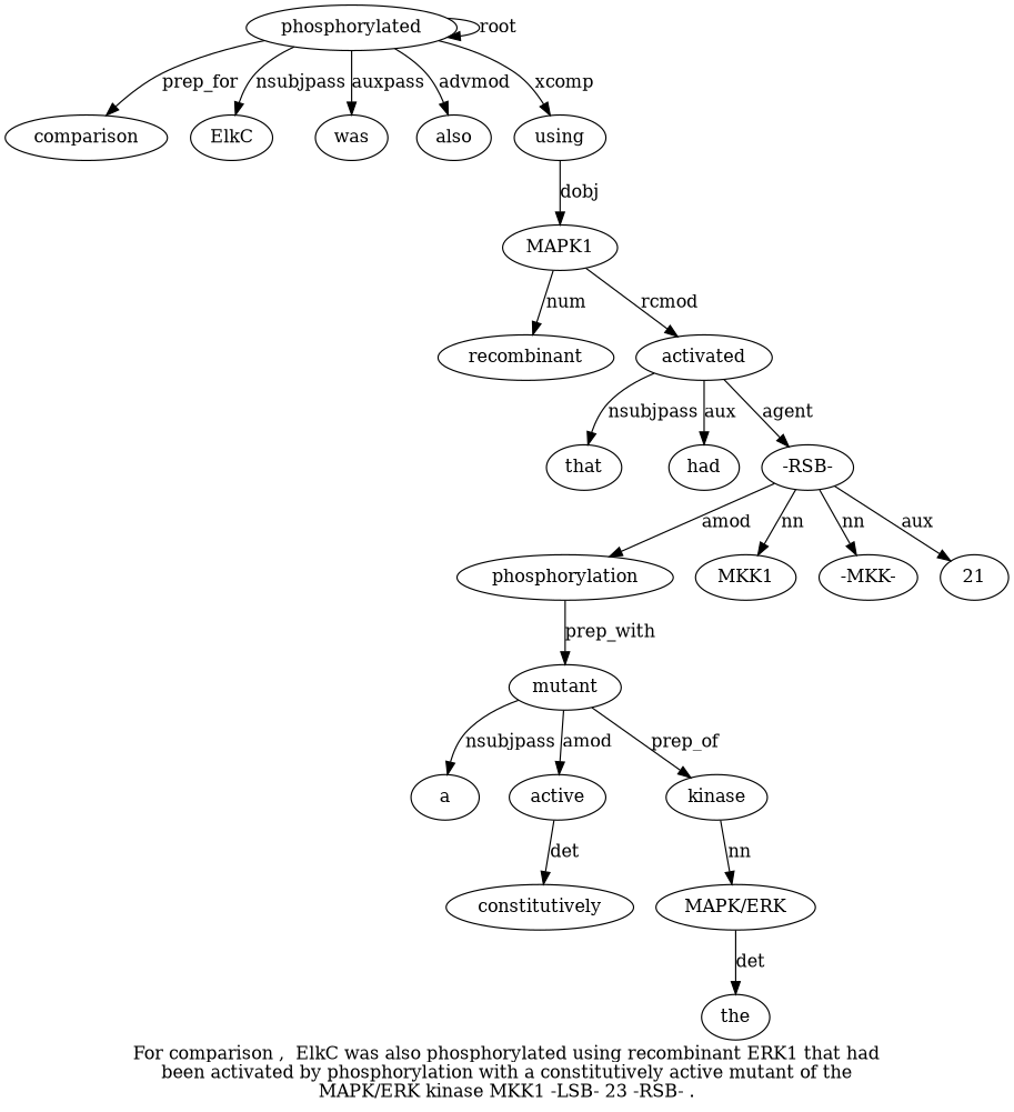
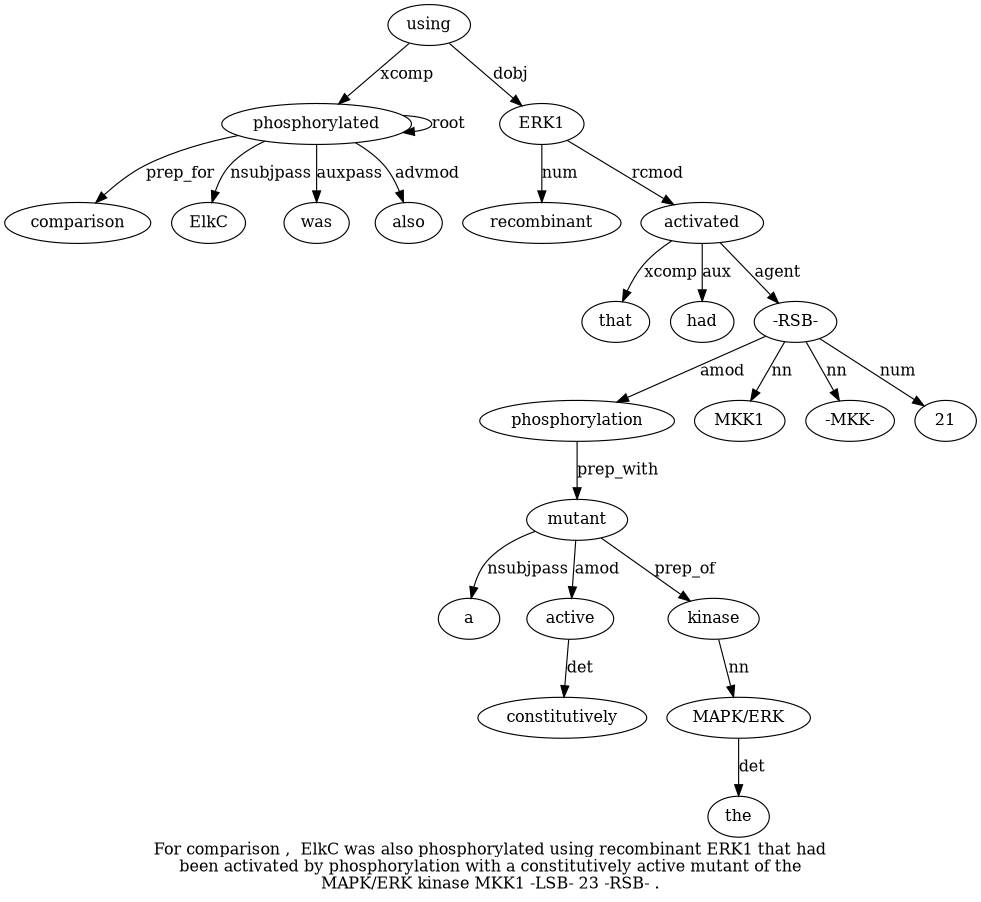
  digraph {
    label="For comparison ,  ElkC was also phosphorylated using recombinant ERK1 that had\nbeen activated by phosphorylation with a constitutively active mutant of the\nMAPK/ERK kinase MKK1 -LSB- 23 -RSB- ."
    node [fillcolor=white style=filled]
    n1 [label=phosphorylated]
    n2 [label=comparison]
    n3 [label=ElkC]
    n4 [label=was]
    n5 [label=also]
    n6 [label=using]
-   n7 [label=MAPK1]
+   n7 [label=ERK1]
    n8 [label=recombinant]
    n9 [label=activated]
    n10 [label=that]
    n11 [label=had]
    n12 [label="-RSB-"]
    n13 [label=phosphorylation]
    n14 [label=MKK1]
    n15 [label="-MKK-"]
    n16 [label=21]
    n17 [label=mutant]
    n18 [label=a]
    n19 [label=active]
    n20 [label=kinase]
    n21 [label=constitutively]
    n22 [label="MAPK/ERK"]
    n23 [label=the]
    n1 -> n1 [label=root]
    n1 -> n2 [label=prep_for]
    n1 -> n3 [label=nsubjpass]
    n1 -> n4 [label=auxpass]
    n1 -> n5 [label=advmod]
-   n1 -> n6 [label=xcomp]
+   n6 -> n1 [label=xcomp]
    n6 -> n7 [label=dobj]
    n7 -> n8 [label=num]
    n7 -> n9 [label=rcmod]
-   n9 -> n10 [label=nsubjpass]
+   n9 -> n10 [label=xcomp]
    n9 -> n11 [label=aux]
    n9 -> n12 [label=agent]
    n12 -> n13 [label=amod]
    n12 -> n14 [label=nn]
    n12 -> n15 [label=nn]
-   n12 -> n16 [label=aux]
+   n12 -> n16 [label=num]
    n13 -> n17 [label=prep_with]
    n17 -> n18 [label=nsubjpass]
    n17 -> n19 [label=amod]
    n17 -> n20 [label=prep_of]
    n19 -> n21 [label=det]
    n20 -> n22 [label=nn]
    n22 -> n23 [label=det]
  }
